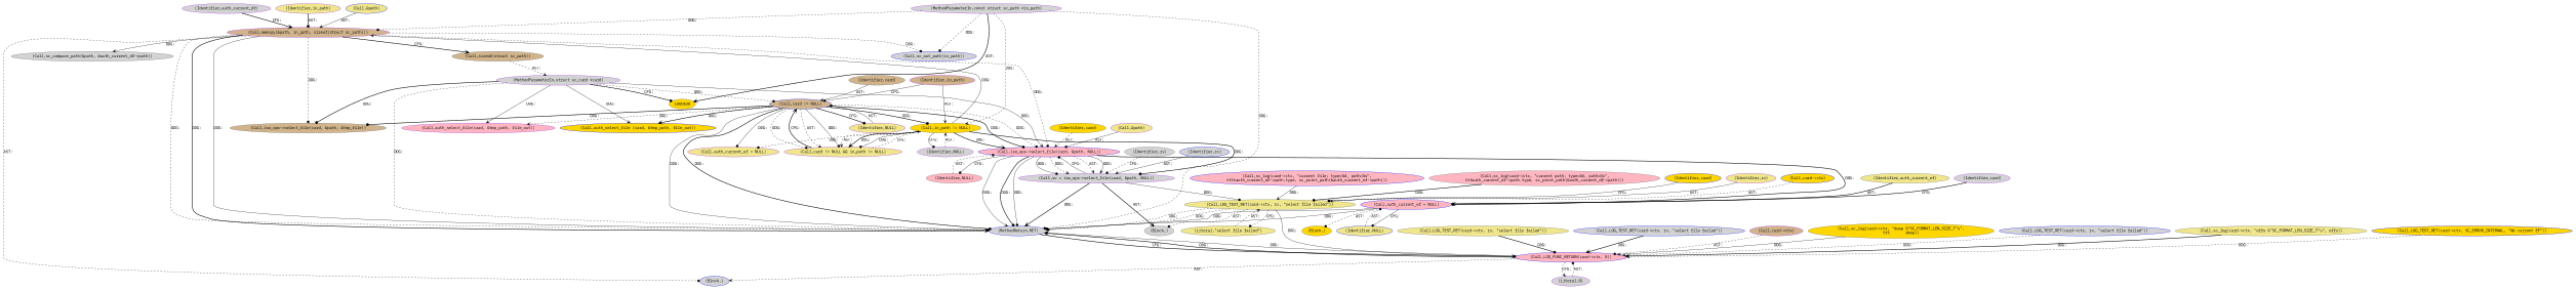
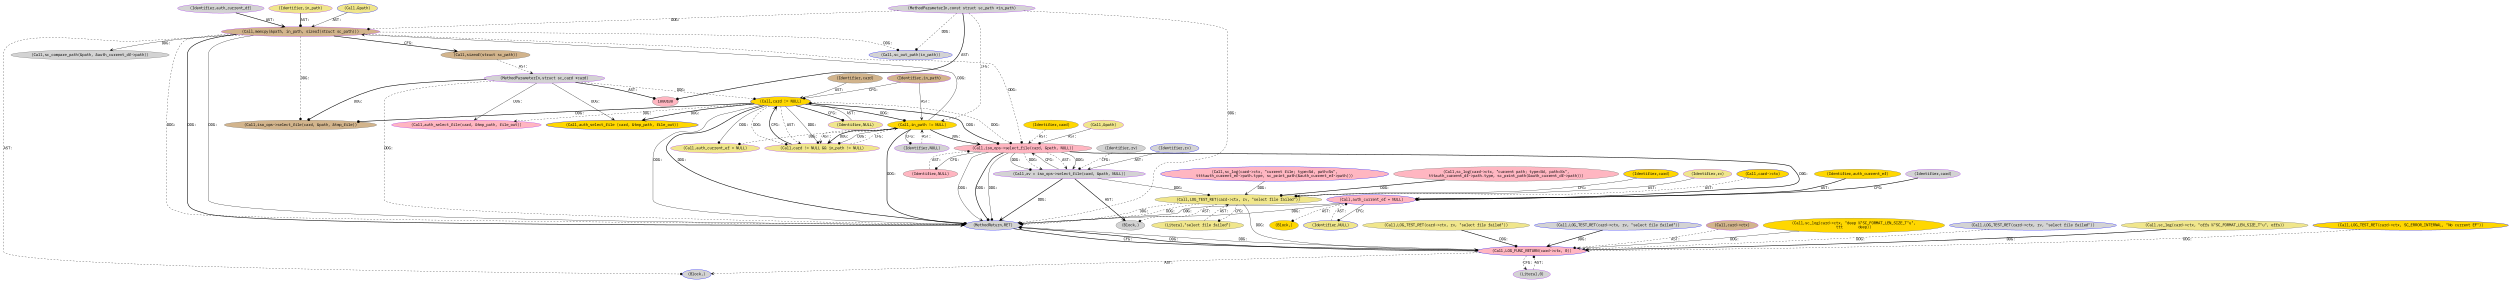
  digraph {
    fontname="IBM Plex Mono"
    node [color=gray40 fillcolor=lightgrey fontname="IBM Plex Mono" style=filled]
    edge [arrowhead=dot fontname="IBM Plex Mono" style=dashed]
-   n1 [color=blue fillcolor=lightpink label="(Call,iso_ops->select_file(card, &path, NULL))"]
+   n1 [fillcolor=lightpink label="(Call,iso_ops->select_file(card, &path, NULL))"]
    n2 [color=purple label="(Call,rv = iso_ops->select_file(card, &path, NULL))"]
    n3 [color=blue fillcolor=lightpink label="(Call,auth_current_ef = NULL)"]
    n4 [fillcolor=lightpink label="(Identifier,NULL)"]
    n5 [color=blue label="(MethodReturn,RET)"]
    n6 [fillcolor=khaki label="(Call,LOG_TEST_RET(card->ctx, rv, \"select file failed\"))"]
    n7 [label="(Block,)"]
    n8 [fillcolor=gold label="(Block,)"]
    n9 [color=blue fillcolor=khaki label="(Identifier,NULL)"]
    n10 [color=blue fillcolor=lightpink label="(Call,LOG_FUNC_RETURN(card->ctx, 0))"]
-   n11 [color=blue fillcolor=tan label="(Call,card != NULL)"]
+   n11 [color=blue fillcolor=gold label="(Call,card != NULL)"]
    n12 [fillcolor=gold label="(Call,in_path != NULL)"]
    n13 [color=blue fillcolor=gold label="(Call,auth_select_file (card, &tmp_path, file_out))"]
    n14 [color=purple fillcolor=khaki label="(Identifier,NULL)"]
    n15 [fillcolor=tan label="(Call,iso_ops->select_file(card, &path, &tmp_file))"]
    n16 [color=purple fillcolor=khaki label="(Call,auth_current_ef = NULL)"]
    n17 [color=purple fillcolor=khaki label="(Call,card != NULL && in_path != NULL)"]
    n18 [color=purple fillcolor=lightpink label="(Call,auth_select_file(card, &tmp_path, file_out))"]
    n19 [color=purple fillcolor=tan label="(Call,memcpy(&path, in_path, sizeof(struct sc_path)))"]
    n20 [color=purple label="(Identifier,NULL)"]
    n21 [color=purple label="(MethodParameterIn,struct sc_card *card)"]
-   1000100 [fillcolor=gold]
+   1000100 [fillcolor=lightpink]
    n23 [color=blue label="(Call,sc_out_path(in_path))"]
    n24 [fillcolor=tan label="(Call,sizeof(struct sc_path))"]
    n25 [color=blue label="(Block,)"]
    n26 [label="(Call,sc_compare_path(&path, &auth_current_df->path))"]
    n27 [color=purple label="(MethodParameterIn,const struct sc_path *in_path)"]
    n28 [fillcolor=khaki label="(Literal,\"select file failed\")"]
    n29 [color=purple label="(Literal,0)"]
    n30 [color=purple fillcolor=tan label="(Identifier,in_path)"]
    n31 [fillcolor=khaki label="(Call,LOG_TEST_RET(card->ctx, rv, \"select file failed\"))"]
    n32 [color=purple fillcolor=khaki label="(Identifier,rv)"]
    n33 [color=blue fillcolor=gold label="(Call,card->ctx)"]
    n34 [label="(Identifier,rv)"]
    n35 [color=blue fillcolor=khaki label="(Call,&path)"]
    n36 [color=blue label="(Call,LOG_TEST_RET(card->ctx, rv, \"select file failed\"))"]
    n37 [color=purple fillcolor=tan label="(Call,card->ctx)"]
    n38 [fillcolor=gold label="(Identifier,card)"]
    n39 [color=blue label="(Identifier,rv)"]
    n40 [color=purple label="(Identifier,auth_current_df)"]
    n41 [fillcolor=gold label="(Call,sc_log(card->ctx, \"deep %\"SC_FORMAT_LEN_SIZE_T\"u\",\n\t\t\t       deep))"]
    n42 [color=purple fillcolor=khaki label="(Identifier,in_path)"]
-   n43 [fillcolor=khaki label="(Identifier,auth_current_ef)"]
+   n43 [fillcolor=gold label="(Identifier,auth_current_ef)"]
    n44 [fillcolor=tan label="(Identifier,card)"]
    n45 [color=blue fillcolor=lightpink label="(Call,sc_log(card->ctx, \"current file; type=%d, path=%s\",\n\t\t\t\tauth_current_ef->path.type, sc_print_path(&auth_current_ef->path)))"]
    n46 [color=purple fillcolor=khaki label="(Call,&path)"]
    n47 [color=blue label="(Call,LOG_TEST_RET(card->ctx, rv, \"select file failed\"))"]
    n48 [color=purple label="(Identifier,card)"]
    n49 [fillcolor=lightpink label="(Call,sc_log(card->ctx, \"current path; type=%d, path=%s\",\n\t\t\tauth_current_df->path.type, sc_print_path(&auth_current_df->path)))"]
    n50 [fillcolor=khaki label="(Call,sc_log(card->ctx, \"offs %\"SC_FORMAT_LEN_SIZE_T\"u\", offs))"]
    n51 [color=blue fillcolor=gold label="(Call,LOG_TEST_RET(card->ctx, SC_ERROR_INTERNAL, \"No current EF\"))"]
    n52 [color=blue fillcolor=gold label="(Identifier,card)"]
    n1 -> n2 [arrowhead=vee label="AST: "]
    n1 -> n2 [arrowhead=vee label="DDG: " style=solid]
    n1 -> n2 [label="DDG: " style=solid]
    n1 -> n2 [arrowhead=vee label="DDG: "]
    n1 -> n3 [label="DDG: " style=bold]
    n1 -> n4 [label="CFG: " style=solid]
    n1 -> n5 [label="DDG: " style=solid]
    n1 -> n5 [arrowhead=vee label="DDG: " style=solid]
    n1 -> n5 [label="DDG: " style=bold]
-   n2 -> n1 [label="CFG: " style=solid]
+   n2 -> n1 [arrowhead=vee label="CFG: " style=solid]
    n2 -> n5 [arrowhead=vee label="DDG: " style=bold]
    n2 -> n6 [label="DDG: " style=solid]
    n2 -> n7 [arrowhead=vee label="AST: " style=bold]
    n3 -> n5 [arrowhead=vee label="DDG: " style=solid]
    n3 -> n5 [label="DDG: " style=solid]
    n3 -> n8 [label="AST: "]
    n3 -> n9 [label="CFG: " style=solid]
    n4 -> n1 [label="AST: "]
    n5 -> n10 [arrowhead=vee label="CFG: " style=bold]
    n6 -> n5 [label="DDG: "]
    n6 -> n5 [label="DDG: "]
    n6 -> n7 [label="AST: "]
    n6 -> n10 [label="DDG: " style=solid]
    n6 -> n28 [label="CFG: "]
    n9 -> n3 [label="AST: "]
    n10 -> n5 [arrowhead=vee label="DDG: " style=bold]
    n10 -> n5 [label="DDG: " style=solid]
    n10 -> n25 [arrowhead=vee label="AST: "]
    n10 -> n29 [arrowhead=vee label="CFG: "]
    n11 -> n1 [label="DDG: "]
    n11 -> n1 [label="DDG: " style=bold]
    n11 -> n5 [label="DDG: " style=bold]
    n11 -> n5 [arrowhead=vee label="DDG: " style=solid]
    n11 -> n12 [label="DDG: " style=bold]
    n11 -> n13 [arrowhead=vee label="DDG: " style=bold]
    n11 -> n14 [label="CFG: " style=bold]
    n11 -> n15 [label="DDG: " style=bold]
    n11 -> n16 [label="DDG: " style=solid]
    n11 -> n17 [arrowhead=vee label="AST: "]
    n11 -> n17 [label="DDG: " style=solid]
    n11 -> n17 [label="DDG: "]
    n11 -> n18 [arrowhead=vee label="DDG: "]
    n12 -> n1 [arrowhead=vee label="DDG: " style=bold]
-   n12 -> n2 [label="DDG: " style=bold]
+   n12 -> n5 [label="DDG: " style=bold]
    n12 -> n16 [label="DDG: "]
    n12 -> n17 [arrowhead=vee label="AST: "]
    n12 -> n17 [arrowhead=vee label="DDG: " style=bold]
    n12 -> n17 [label="DDG: " style=solid]
    n12 -> n19 [arrowhead=vee label="DDG: " style=solid]
    n12 -> n20 [label="CFG: " style=solid]
    n14 -> n11 [label="AST: " style=solid]
    n17 -> n11 [arrowhead=vee label="CFG: " style=bold]
    n17 -> n12 [arrowhead=vee label="CFG: "]
    n19 -> n1 [label="DDG: "]
    n19 -> n5 [arrowhead=vee label="DDG: "]
    n19 -> n5 [arrowhead=vee label="DDG: " style=bold]
    n19 -> n5 [arrowhead=vee label="DDG: " style=solid]
    n19 -> n15 [label="DDG: "]
    n19 -> n23 [label="DDG: "]
    n19 -> n24 [arrowhead=vee label="CFG: " style=bold]
    n19 -> n25 [label="AST: "]
    n19 -> n26 [arrowhead=vee label="DDG: " style=solid]
    n20 -> n12 [arrowhead=vee label="AST: "]
-   n21 -> n1 [arrowhead=vee label="DDG: " style=solid]
    n21 -> n5 [label="DDG: "]
    n21 -> n11 [label="DDG: "]
    n21 -> n13 [arrowhead=vee label="DDG: " style=solid]
    n21 -> n15 [label="DDG: " style=bold]
    n21 -> n18 [arrowhead=vee label="DDG: " style=solid]
-   n21 -> 1000100 [label="CFG: " style=bold]
+   n21 -> 1000100 [label="AST: " style=bold]
    n24 -> n21 [arrowhead=vee label="AST: "]
-   n27 -> n5 [label="DDG: "]
-   n27 -> n12 [arrowhead=vee label="DDG: "]
+   n27 -> n5 [arrowhead=vee label="DDG: "]
+   n27 -> n12 [arrowhead=vee label="CFG: "]
    n27 -> n19 [label="DDG: "]
-   n27 -> 1000100 [arrowhead=vee label="AST: " style=bold]
+   n27 -> 1000100 [label="AST: " style=bold]
    n27 -> n23 [label="DDG: "]
    n28 -> n6 [arrowhead=vee label="AST: "]
    n29 -> n10 [label="AST: "]
    n30 -> n11 [label="CFG: " style=solid]
    n30 -> n12 [arrowhead=vee label="AST: " style=solid]
    n31 -> n10 [label="DDG: " style=bold]
    n32 -> n6 [label="AST: " style=solid]
    n33 -> n6 [label="AST: "]
    n34 -> n2 [label="CFG: "]
    n35 -> n19 [arrowhead=vee label="AST: " style=solid]
    n36 -> n10 [arrowhead=vee label="DDG: " style=bold]
    n37 -> n10 [label="AST: "]
    n38 -> n1 [arrowhead=vee label="AST: "]
    n39 -> n2 [arrowhead=vee label="AST: " style=solid]
-   n40 -> n19 [arrowhead=vee label="CFG: " style=bold]
+   n40 -> n19 [arrowhead=vee label="AST: " style=bold]
    n41 -> n10 [arrowhead=vee label="DDG: " style=solid]
    n42 -> n19 [label="AST: " style=bold]
    n43 -> n3 [arrowhead=vee label="AST: " style=bold]
    n44 -> n11 [arrowhead=vee label="AST: " style=solid]
    n45 -> n6 [arrowhead=vee label="DDG: " style=solid]
    n46 -> n1 [label="AST: " style=solid]
    n47 -> n10 [arrowhead=vee label="DDG: "]
    n48 -> n3 [label="CFG: " style=bold]
    n49 -> n6 [label="DDG: " style=bold]
    n50 -> n10 [arrowhead=vee label="DDG: " style=bold]
    n51 -> n10 [arrowhead=vee label="DDG: "]
    n52 -> n6 [arrowhead=vee label="CFG: " style=solid]
  }
